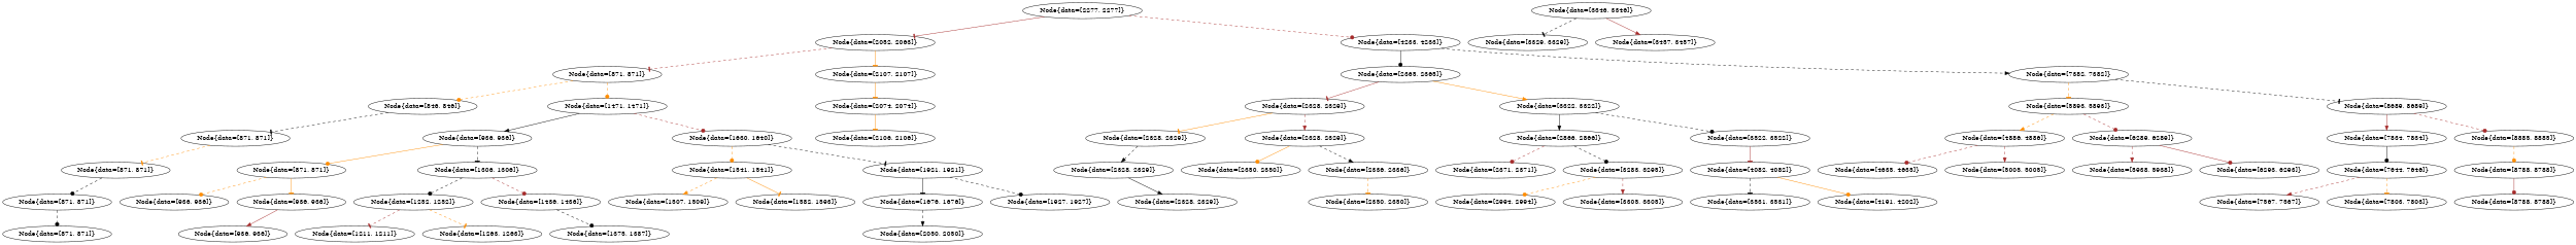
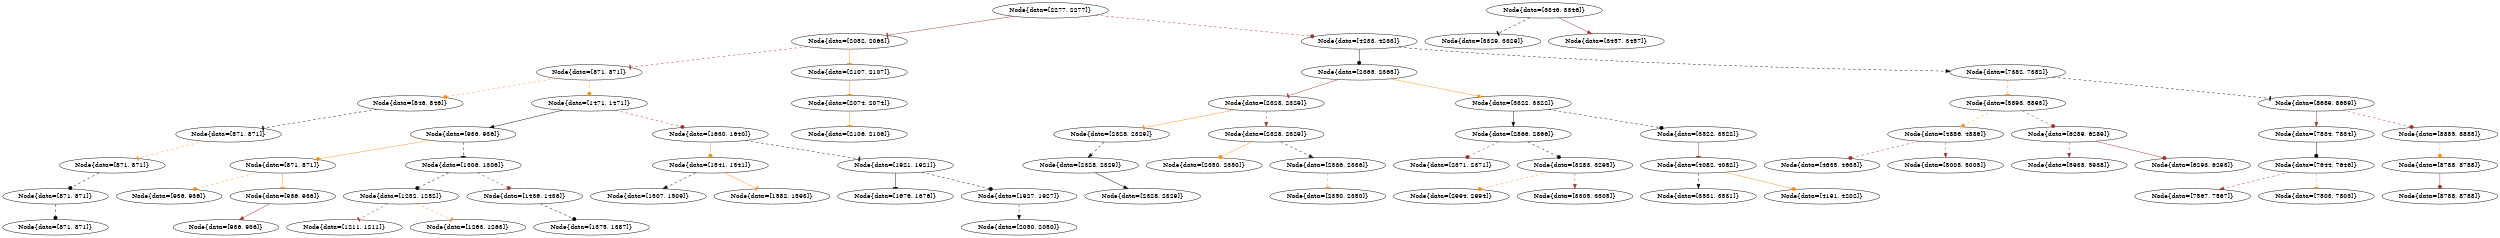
  digraph {
    edge [arrowhead=dot color=darkorange style=dashed]
    n1 [label="Node{data=[2277, 2277]}"]
    n2 [label="Node{data=[2052, 2063]}"]
    n3 [label="Node{data=[4233, 4233]}"]
    n4 [label="Node{data=[871, 871]}"]
    n5 [label="Node{data=[2107, 2107]}"]
    n6 [label="Node{data=[2365, 2365]}"]
    n7 [label="Node{data=[7382, 7382]}"]
    n8 [label="Node{data=[846, 846]}"]
    n9 [label="Node{data=[1471, 1471]}"]
    n10 [label="Node{data=[2074, 2074]}"]
    n11 [label="Node{data=[871, 871]}"]
    n12 [label="Node{data=[936, 936]}"]
    n13 [label="Node{data=[1630, 1640]}"]
    n14 [label="Node{data=[871, 871]}"]
    n15 [label="Node{data=[871, 871]}"]
    n16 [label="Node{data=[871, 871]}"]
    n17 [label="Node{data=[871, 871]}"]
    n18 [label="Node{data=[1306, 1306]}"]
    n19 [label="Node{data=[1541, 1541]}"]
    n20 [label="Node{data=[1921, 1921]}"]
    n21 [label="Node{data=[936, 936]}"]
    n22 [label="Node{data=[936, 936]}"]
    n23 [label="Node{data=[1252, 1252]}"]
    n24 [label="Node{data=[1436, 1436]}"]
    n25 [label="Node{data=[936, 936]}"]
    n26 [label="Node{data=[1211, 1211]}"]
    n27 [label="Node{data=[1263, 1263]}"]
    n28 [label="Node{data=[1375, 1387]}"]
    n29 [label="Node{data=[1507, 1509]}"]
    n30 [label="Node{data=[1582, 1593]}"]
    n31 [label="Node{data=[1676, 1676]}"]
    n32 [label="Node{data=[1927, 1927]}"]
    n33 [label="Node{data=[2050, 2050]}"]
    n34 [label="Node{data=[2106, 2106]}"]
    n35 [label="Node{data=[2328, 2329]}"]
    n36 [label="Node{data=[3322, 3322]}"]
    n37 [label="Node{data=[5893, 5893]}"]
    n38 [label="Node{data=[8689, 8689]}"]
    n39 [label="Node{data=[2328, 2329]}"]
    n40 [label="Node{data=[2328, 2329]}"]
    n41 [label="Node{data=[2866, 2866]}"]
    n42 [label="Node{data=[3522, 3522]}"]
    n43 [label="Node{data=[2328, 2329]}"]
    n44 [label="Node{data=[2350, 2350]}"]
    n45 [label="Node{data=[2336, 2336]}"]
    n46 [label="Node{data=[2328, 2329]}"]
    n47 [label="Node{data=[2350, 2350]}"]
    n48 [label="Node{data=[2371, 2371]}"]
    n49 [label="Node{data=[3283, 3295]}"]
    n50 [label="Node{data=[4082, 4082]}"]
    n51 [label="Node{data=[2994, 2994]}"]
    n52 [label="Node{data=[3305, 3305]}"]
    n53 [label="Node{data=[3346, 3346]}"]
    n54 [label="Node{data=[3329, 3329]}"]
    n55 [label="Node{data=[3457, 3457]}"]
    n56 [label="Node{data=[3531, 3531]}"]
    n57 [label="Node{data=[4191, 4202]}"]
    n58 [label="Node{data=[4886, 4886]}"]
    n59 [label="Node{data=[6289, 6289]}"]
    n60 [label="Node{data=[7834, 7834]}"]
    n61 [label="Node{data=[8885, 8885]}"]
    n62 [label="Node{data=[4635, 4635]}"]
    n63 [label="Node{data=[5005, 5005]}"]
    n64 [label="Node{data=[5938, 5938]}"]
    n65 [label="Node{data=[6293, 6293]}"]
    n66 [label="Node{data=[7644, 7646]}"]
    n67 [label="Node{data=[8788, 8788]}"]
    n68 [label="Node{data=[7567, 7567]}"]
    n69 [label="Node{data=[7803, 7803]}"]
    n70 [label="Node{data=[8788, 8788]}"]
    n1 -> n2 [arrowhead=tee color=brown style=solid]
    n1 -> n3 [color=brown]
    n2 -> n4 [arrowhead=tee color=brown]
    n2 -> n5 [arrowhead=tee style=solid]
    n3 -> n6 [color=black style=solid]
    n3 -> n7 [arrowhead=normal color=black]
    n4 -> n8
    n4 -> n9
    n5 -> n10 [arrowhead=tee style=solid]
    n6 -> n35 [arrowhead=tee color=brown style=solid]
    n6 -> n36 [arrowhead=normal style=solid]
    n7 -> n37 [arrowhead=tee]
    n7 -> n38 [arrowhead=tee color=black]
    n8 -> n11 [arrowhead=tee color=black]
    n9 -> n12 [arrowhead=normal color=black style=solid]
    n9 -> n13 [color=brown]
    n10 -> n34 [arrowhead=tee style=solid]
    n11 -> n14 [arrowhead=tee]
    n12 -> n17 [style=solid]
    n12 -> n18 [arrowhead=tee color=black]
-   n13 -> n19
+   n13 -> n19 [style=solid]
    n13 -> n20 [arrowhead=tee color=black]
    n14 -> n15 [color=black]
    n15 -> n16 [color=black]
    n17 -> n21
    n17 -> n22 [arrowhead=tee style=solid]
    n18 -> n23 [color=black]
    n18 -> n24 [color=brown]
-   n19 -> n29 [arrowhead=normal]
+   n19 -> n29 [arrowhead=normal color=black]
    n19 -> n30 [arrowhead=tee style=solid]
    n20 -> n31 [arrowhead=tee color=black style=solid]
    n20 -> n32 [color=black]
    n22 -> n25 [arrowhead=normal color=brown style=solid]
    n23 -> n26 [arrowhead=tee color=brown]
    n23 -> n27 [arrowhead=tee]
    n24 -> n28 [color=black]
-   n31 -> n33 [arrowhead=normal color=black]
+   n32 -> n33 [arrowhead=normal color=black]
    n35 -> n39 [arrowhead=tee style=solid]
    n35 -> n40 [arrowhead=normal color=brown]
    n36 -> n41 [arrowhead=normal color=black style=solid]
    n36 -> n42 [color=black]
    n37 -> n58 [arrowhead=normal]
    n37 -> n59 [color=brown]
    n38 -> n60 [arrowhead=normal color=brown style=solid]
    n38 -> n61 [color=brown]
    n39 -> n43 [arrowhead=normal color=black]
    n40 -> n44 [style=solid]
    n40 -> n45 [arrowhead=normal color=black]
    n41 -> n48 [color=brown]
    n41 -> n49 [color=black]
    n42 -> n50 [arrowhead=tee color=brown style=solid]
    n43 -> n46 [arrowhead=normal color=black style=solid]
    n45 -> n47 [arrowhead=tee]
    n49 -> n51
    n49 -> n52 [arrowhead=normal color=brown]
-   n50 -> n56 [arrowhead=tee color=black]
+   n50 -> n56 [arrowhead=normal color=black]
    n50 -> n57 [style=solid]
    n53 -> n54 [arrowhead=tee color=black]
    n53 -> n55 [arrowhead=normal color=brown style=solid]
    n58 -> n62 [color=brown]
    n58 -> n63 [arrowhead=normal color=brown]
    n59 -> n64 [arrowhead=normal color=brown]
    n59 -> n65 [color=brown style=solid]
    n60 -> n66 [color=black style=solid]
    n61 -> n67
    n66 -> n68 [arrowhead=normal color=brown]
    n66 -> n69 [arrowhead=tee]
    n67 -> n70 [color=brown style=solid]
  }
